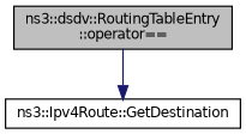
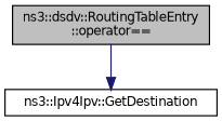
  digraph {
    rankdir=TB
    node [color=black fontname=Helvetica fontsize=10 shape=record style=filled]
    n1 [fillcolor=grey75 fontcolor=black height=0.2 label="ns3::dsdv::RoutingTableEntry\l::operator==" width=0.4]
-   n2 [fillcolor=white height=0.2 label="ns3::Ipv4Route::GetDestination" width=0.4]
+   n2 [fillcolor=white height=0.2 label="ns3::Ipv4Ipv::GetDestination" width=0.4]
    n1 -> n2 [color=midnightblue fontname=Helvetica fontsize=10 labelfontname=Helvetica labelfontsize=10 style=solid]
  }
